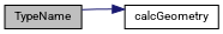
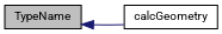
  digraph {
    rankdir=LR
    fontname=Roboto
    node [color=black fontname=Roboto fontsize=10 shape=record]
    n1 [fillcolor=grey75 fontcolor=black height=0.2 label=TypeName style=filled width=0.4]
    n2 [height=0.2 label=calcGeometry width=0.4]
-   n2 -> n1 [color=midnightblue dir=back fontname=Roboto fontsize=10 labelfontname=FreeSans labelfontsize=10 style=solid]
+   n1 -> n2 [color=midnightblue dir=back fontname=Roboto fontsize=10 labelfontname=FreeSans labelfontsize=10 style=solid]
  }
